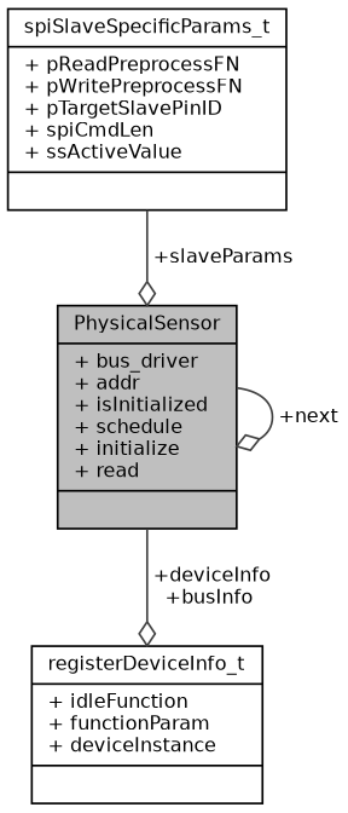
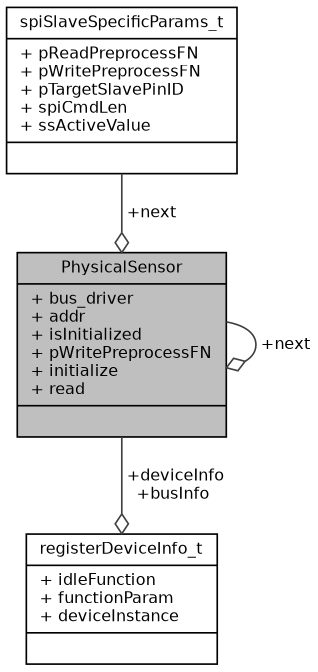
  digraph {
    node [color=black fillcolor=white fontname=Helvetica fontsize=10 shape=record style=filled]
    edge [arrowhead=odiamond color=grey25 fontname=Helvetica fontsize=10 labelfontname=Helvetica labelfontsize=10 style=solid]
-   n1 [fillcolor=grey75 fontcolor=black height=0.2 label="{PhysicalSensor\n|+ bus_driver\l+ addr\l+ isInitialized\l+ schedule\l+ initialize\l+ read\l|}" width=0.4]
+   n1 [fillcolor=grey75 fontcolor=black height=0.2 label="{PhysicalSensor\n|+ bus_driver\l+ addr\l+ isInitialized\l+ pWritePreprocessFN\l+ initialize\l+ read\l|}" width=0.4]
    n2 [height=0.2 label="{registerDeviceInfo_t\n|+ idleFunction\l+ functionParam\l+ deviceInstance\l|}" width=0.4]
    n3 [height=0.2 label="{spiSlaveSpecificParams_t\n|+ pReadPreprocessFN\l+ pWritePreprocessFN\l+ pTargetSlavePinID\l+ spiCmdLen\l+ ssActiveValue\l|}" width=0.4]
    n1 -> n1 [label=" +next"]
    n1 -> n2 [label=" +deviceInfo\n+busInfo"]
-   n3 -> n1 [label=" +slaveParams"]
+   n3 -> n1 [label=" +next"]
  }
